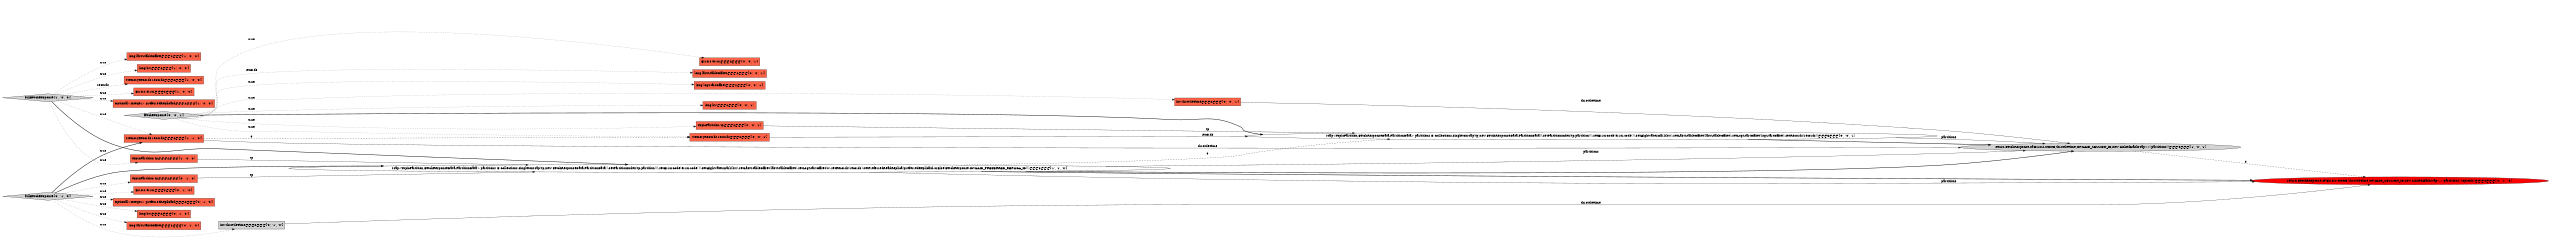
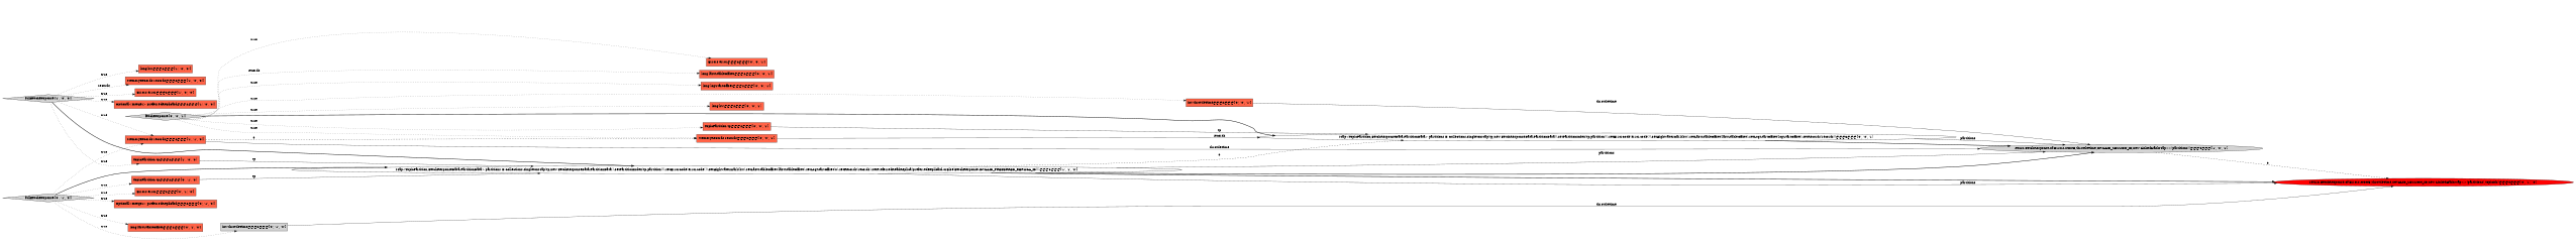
  digraph {
    rankdir=LR
    node [fillcolor=tomato shape=box style=filled]
    edge [style=dotted]
-   n1 [label="long lastStableOffset@@@2@@@['1', '0', '0']"]
    n2 [fillcolor=lightgray label="return FetchResponse.of(Errors.NONE,throttleTime,INVALID_SESSION_ID,new LinkedHashMap<>(partitions))@@@4@@@['1', '0', '1']" shape=ellipse]
    n3 [fillcolor=red label="return FetchResponse.of(Errors.NONE,throttleTime,INVALID_SESSION_ID,new LinkedHashMap<>(partitions),topicIds)@@@4@@@['0', '1', '0']" shape=ellipse]
    n4 [fillcolor=white label="Map<TopicPartition,FetchResponseData.PartitionData> partitions = Collections.singletonMap(tp,new FetchResponseData.PartitionData().setPartitionIndex(tp.partition()).setErrorCode(error.code()).setHighWatermark(hw).setLastStableOffset(lastStableOffset).setLogStartOffset(0).setRecords(records).setPreferredReadReplica(preferredReplicaId.orElse(FetchResponse.INVALID_PREFERRED_REPLICA_ID)))@@@3@@@['1', '1', '0']" shape=ellipse]
    n5 [fillcolor=white label="Map<TopicPartition,FetchResponseData.PartitionData> partitions = Collections.singletonMap(tp,new FetchResponseData.PartitionData().setPartitionIndex(tp.partition()).setErrorCode(error.code()).setHighWatermark(hw).setLastStableOffset(lastStableOffset).setLogStartOffset(logStartOffset).setRecords(records))@@@3@@@['0', '0', '1']" shape=ellipse]
    n6 [label="long hw@@@2@@@['1', '0', '0']"]
    n7 [label="TopicPartition tp@@@2@@@['0', '1', '0']"]
    n8 [label="Errors error@@@2@@@['0', '0', '1']"]
    n9 [label="TopicPartition tp@@@2@@@['0', '0', '1']"]
    n10 [label="MemoryRecords records@@@2@@@['0', '0', '1']"]
    n11 [fillcolor=lightgray label="fullFetchResponse['0', '1', '0']" shape=diamond]
    n12 [fillcolor=lightgray label="int throttleTime@@@2@@@['0', '1', '0']"]
    n13 [label="Errors error@@@2@@@['0', '1', '0']"]
    n14 [label="Optional<Integer> preferredReplicaId@@@2@@@['0', '1', '0']"]
-   n15 [label="long hw@@@2@@@['0', '1', '0']"]
    n16 [label="MemoryRecords records@@@2@@@['1', '1', '0']"]
    n17 [label="long lastStableOffset@@@2@@@['0', '1', '0']"]
    n18 [label="TopicPartition tp@@@2@@@['1', '0', '0']"]
    n19 [label="MemoryRecords records@@@2@@@['1', '0', '0']"]
    n20 [fillcolor=lightgray label="fullFetchResponse['1', '0', '0']" shape=diamond]
    n21 [label="Errors error@@@2@@@['1', '0', '0']"]
    n22 [label="Optional<Integer> preferredReplicaId@@@2@@@['1', '0', '0']"]
    n23 [label="long lastStableOffset@@@2@@@['0', '0', '1']"]
    n24 [label="int throttleTime@@@2@@@['0', '0', '1']"]
    n25 [label="long logStartOffset@@@2@@@['0', '0', '1']"]
    n26 [fillcolor=lightgray label="fetchResponse['0', '0', '1']" shape=diamond]
    n27 [label="long hw@@@2@@@['0', '0', '1']"]
    n2 -> n3 [label=0 style=dashed]
    n4 -> n2 [label=partitions style=solid]
    n4 -> n2 [style=bold]
    n4 -> n3 [style=bold]
    n4 -> n3 [label=partitions style=solid]
    n4 -> n5 [label=0 style=dashed]
    n5 -> n2 [label=partitions style=solid]
    n5 -> n2 [style=bold]
    n7 -> n4 [label=tp style=solid]
    n9 -> n5 [label=tp style=solid]
    n10 -> n5 [label=records style=solid]
    n11 -> n4 [style=bold]
    n11 -> n7 [label=true]
    n11 -> n12 [label=true]
    n11 -> n13 [label=true]
    n11 -> n14 [label=true]
-   n11 -> n15 [label=true]
-   n11 -> n16 [label=true style=bold]
+   n11 -> n16 [label=true]
    n11 -> n17 [label=true]
    n12 -> n3 [label=throttleTime style=solid]
    n16 -> n2 [label=throttleTime style=solid]
    n16 -> n10 [label=0 style=dashed]
    n18 -> n4 [label=tp style=solid]
-   n20 -> n1 [label=true]
    n20 -> n4 [style=bold]
    n20 -> n6 [label=true]
    n20 -> n16 [label=true]
    n20 -> n18 [label=true]
    n20 -> n19 [label=records]
    n20 -> n21 [label=true]
    n20 -> n22 [label=true]
    n24 -> n2 [label=throttleTime style=solid]
    n26 -> n5 [style=bold]
    n26 -> n8 [label=true]
    n26 -> n9 [label=true]
    n26 -> n10 [label=true]
    n26 -> n23 [label=records]
    n26 -> n24 [label=true]
    n26 -> n25 [label=true]
    n26 -> n27 [label=true]
  }
